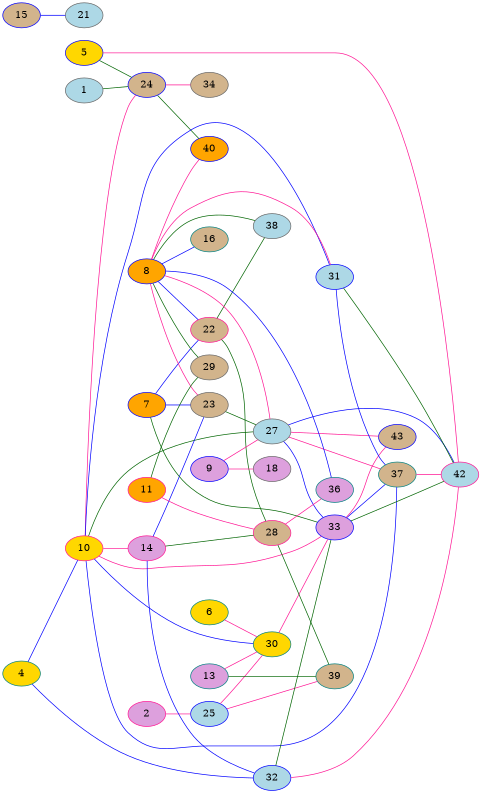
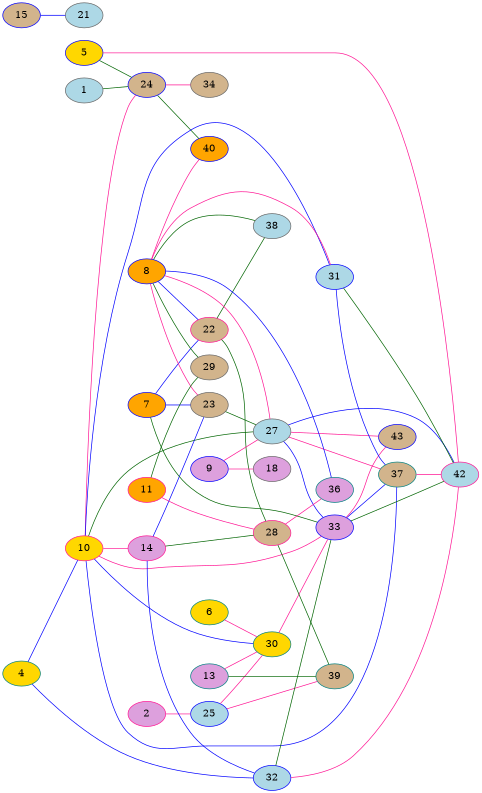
  graph {
    rankdir=LR
    node [color=blue fillcolor=tan style=filled]
    edge [color=deeppink weight=1.0]
    1 [color=gray40 fillcolor=lightblue]
    24
    40 [fillcolor=orange]
    34 [color=gray40]
    2 [color=deeppink fillcolor=plum]
    25 [fillcolor=lightblue]
    30 [color=teal fillcolor=gold]
    39 [color=teal]
    4 [color=teal fillcolor=gold]
    10 [color=deeppink fillcolor=gold]
    32 [fillcolor=lightblue]
    33 [fillcolor=plum]
    27 [color=gray40 fillcolor=lightblue]
    31 [fillcolor=lightblue]
    14 [color=deeppink fillcolor=plum]
    37 [color=teal]
    42 [color=deeppink fillcolor=lightblue]
    5 [fillcolor=gold]
    6 [color=teal fillcolor=gold]
    7 [fillcolor=orange]
    22 [color=deeppink]
    23 [color=gray40]
    38 [color=gray40 fillcolor=lightblue]
    28 [color=deeppink]
    43
    8 [fillcolor=orange]
-   16 [color=teal]
    29 [color=gray40]
    36 [color=teal fillcolor=plum]
    9 [fillcolor=plum]
    18 [color=gray40 fillcolor=plum]
    11 [color=deeppink fillcolor=orange]
    13 [color=teal fillcolor=plum]
    21 [color=gray40 fillcolor=lightblue]
    15
    1 -- 24 [color=darkgreen]
    24 -- 40 [color=darkgreen]
    24 -- 34
    2 -- 25
    25 -- 30
    25 -- 39
    30 -- 33
    4 -- 10 [color=blue]
    4 -- 32 [color=blue]
    10 -- 24
    10 -- 30 [color=blue]
    10 -- 33
    10 -- 27 [color=darkgreen weight=2.0]
    10 -- 31 [color=blue]
    10 -- 14
    10 -- 37 [color=blue]
    32 -- 33 [color=darkgreen]
    32 -- 42
    33 -- 37 [color=blue]
    33 -- 42 [color=darkgreen]
    33 -- 43
    27 -- 33 [color=blue]
    27 -- 37
    27 -- 42 [color=blue]
    27 -- 43
    31 -- 37 [color=blue]
    31 -- 42 [color=darkgreen]
    14 -- 32 [color=blue]
    14 -- 23 [color=blue]
    14 -- 28 [color=darkgreen]
    37 -- 42 [weight=2.0]
    5 -- 24 [color=darkgreen]
    5 -- 42
    6 -- 30
    7 -- 33 [color=darkgreen]
    7 -- 22 [color=blue]
    7 -- 23 [color=blue]
    22 -- 38 [color=darkgreen]
    22 -- 28 [color=darkgreen]
    23 -- 27 [color=darkgreen]
    28 -- 39 [color=darkgreen]
    28 -- 36
    8 -- 40
    8 -- 27
    8 -- 31
    8 -- 22 [color=blue]
    8 -- 23
    8 -- 38 [color=darkgreen]
-   8 -- 16 [color=blue]
    8 -- 29 [color=darkgreen]
    8 -- 36 [color=blue]
    9 -- 27
    9 -- 18
    11 -- 28
    11 -- 29 [color=darkgreen]
    13 -- 30
    13 -- 39 [color=darkgreen]
    15 -- 21 [color=blue]
  }
